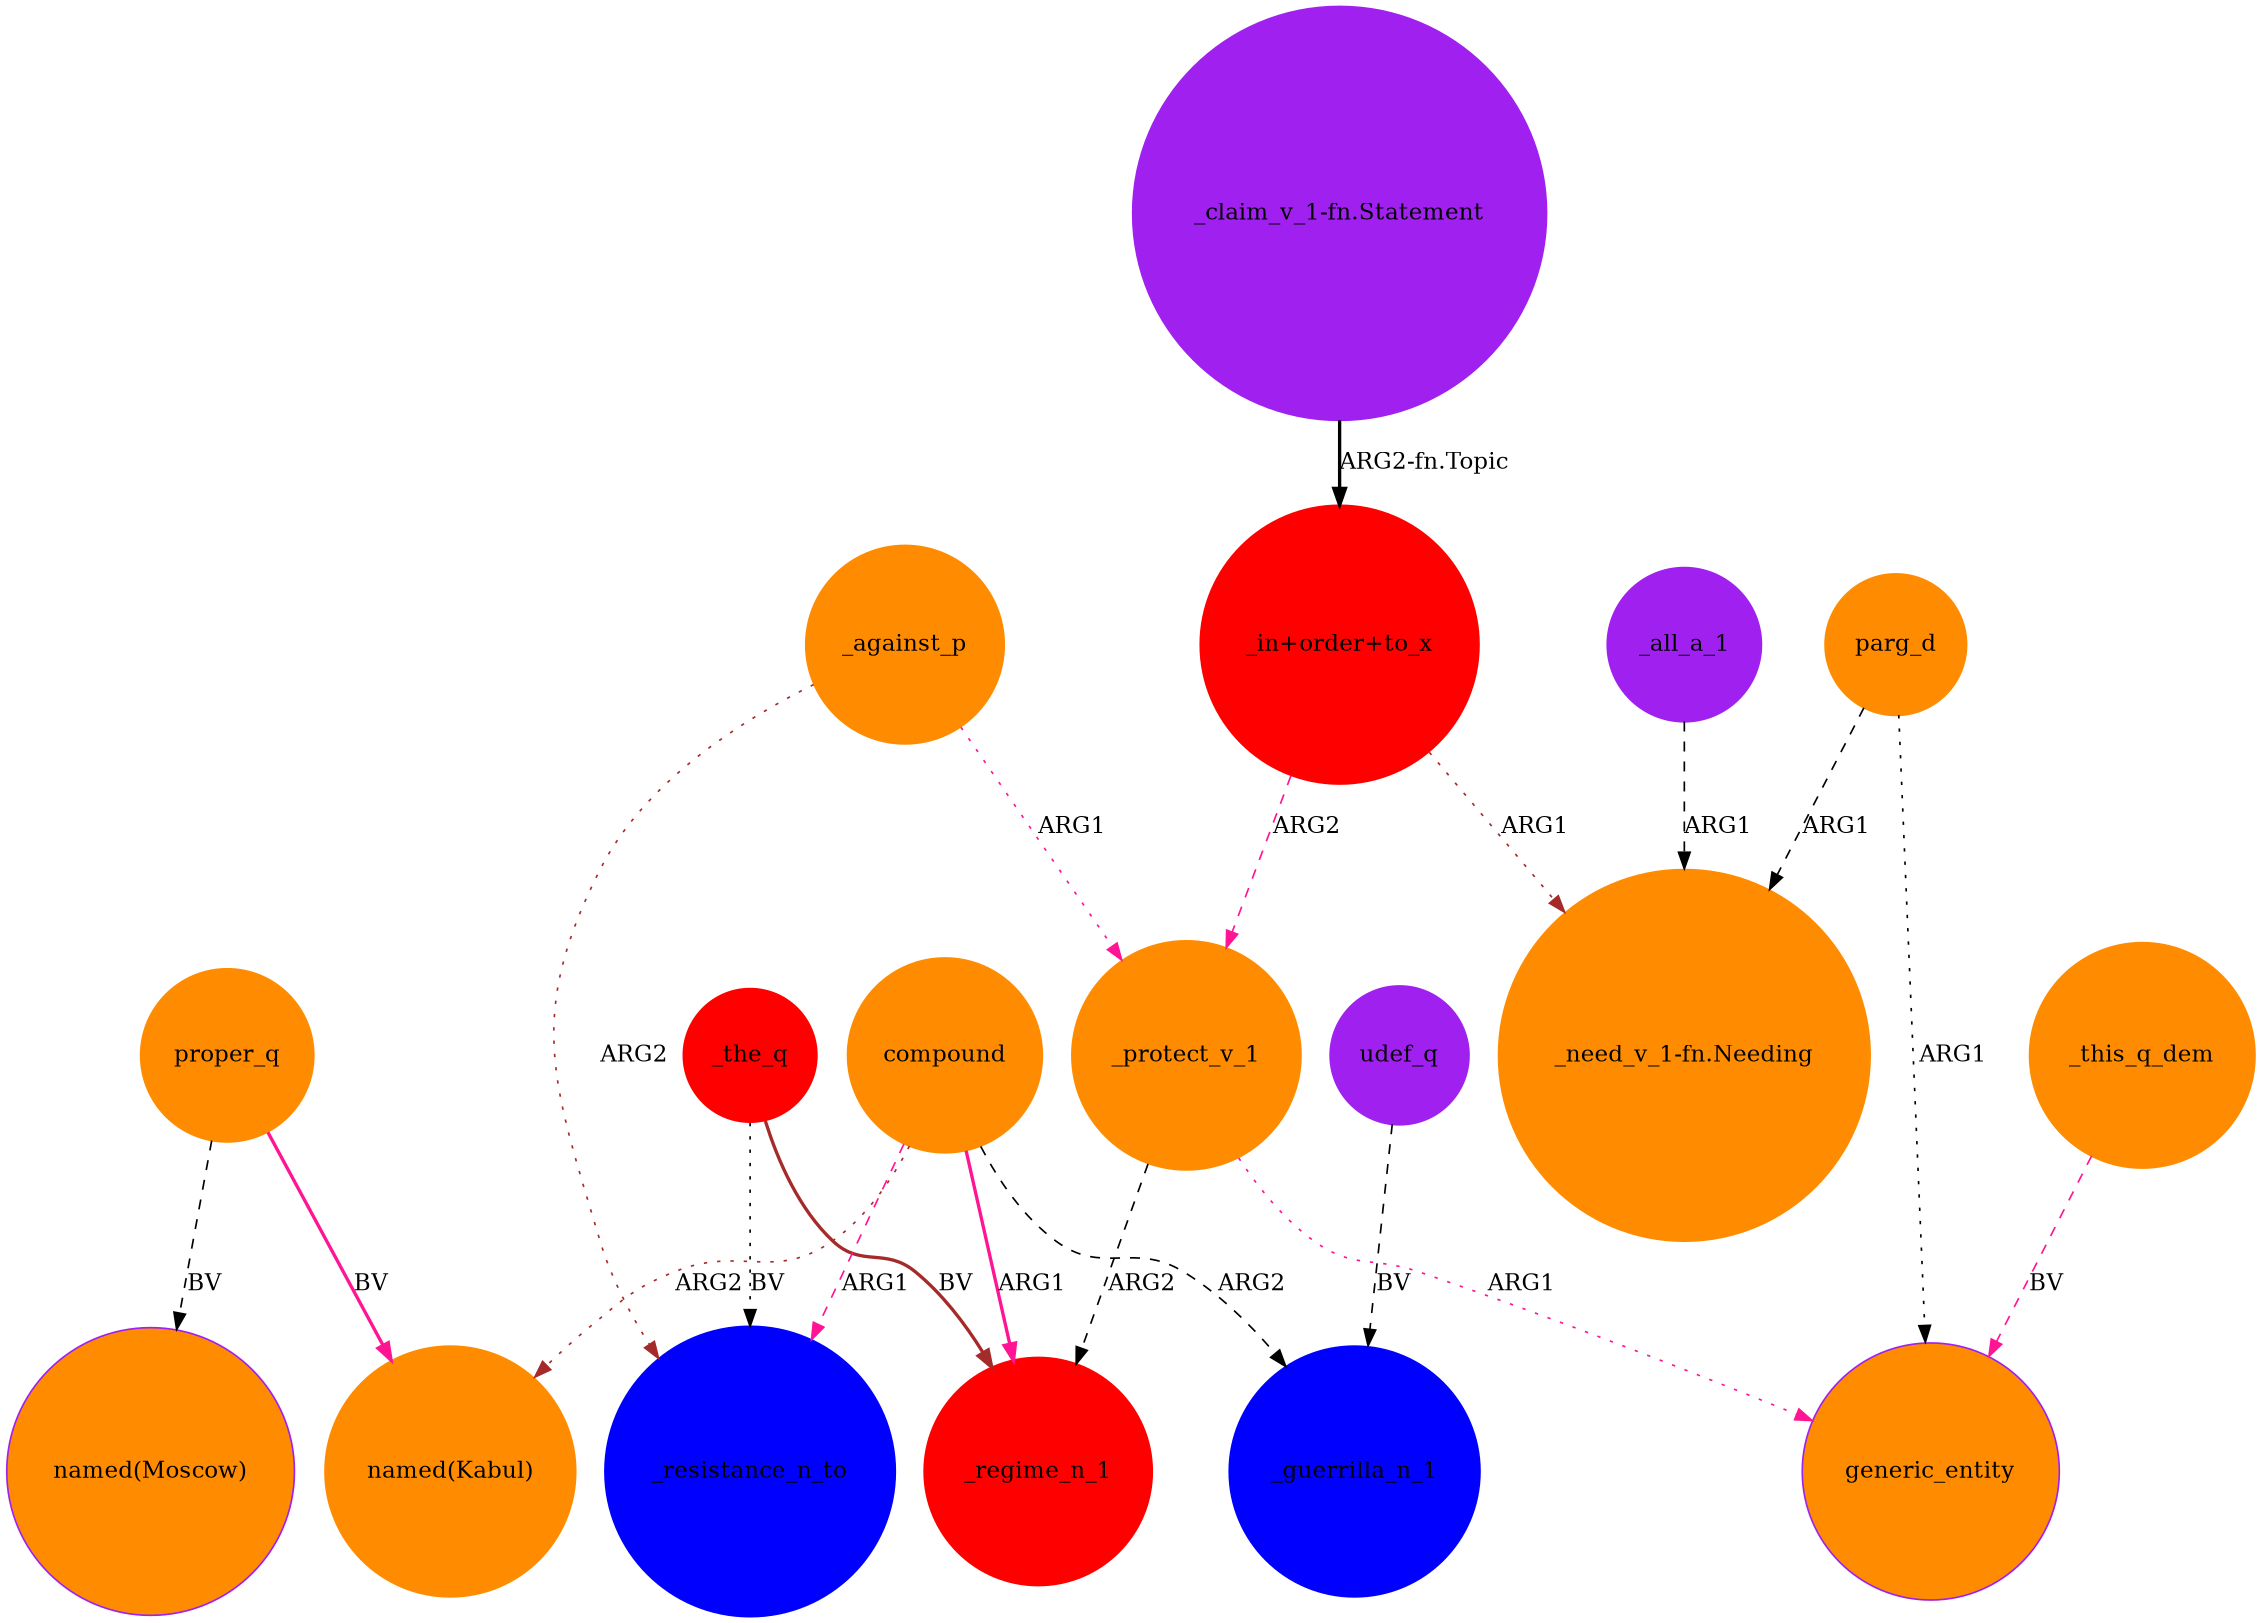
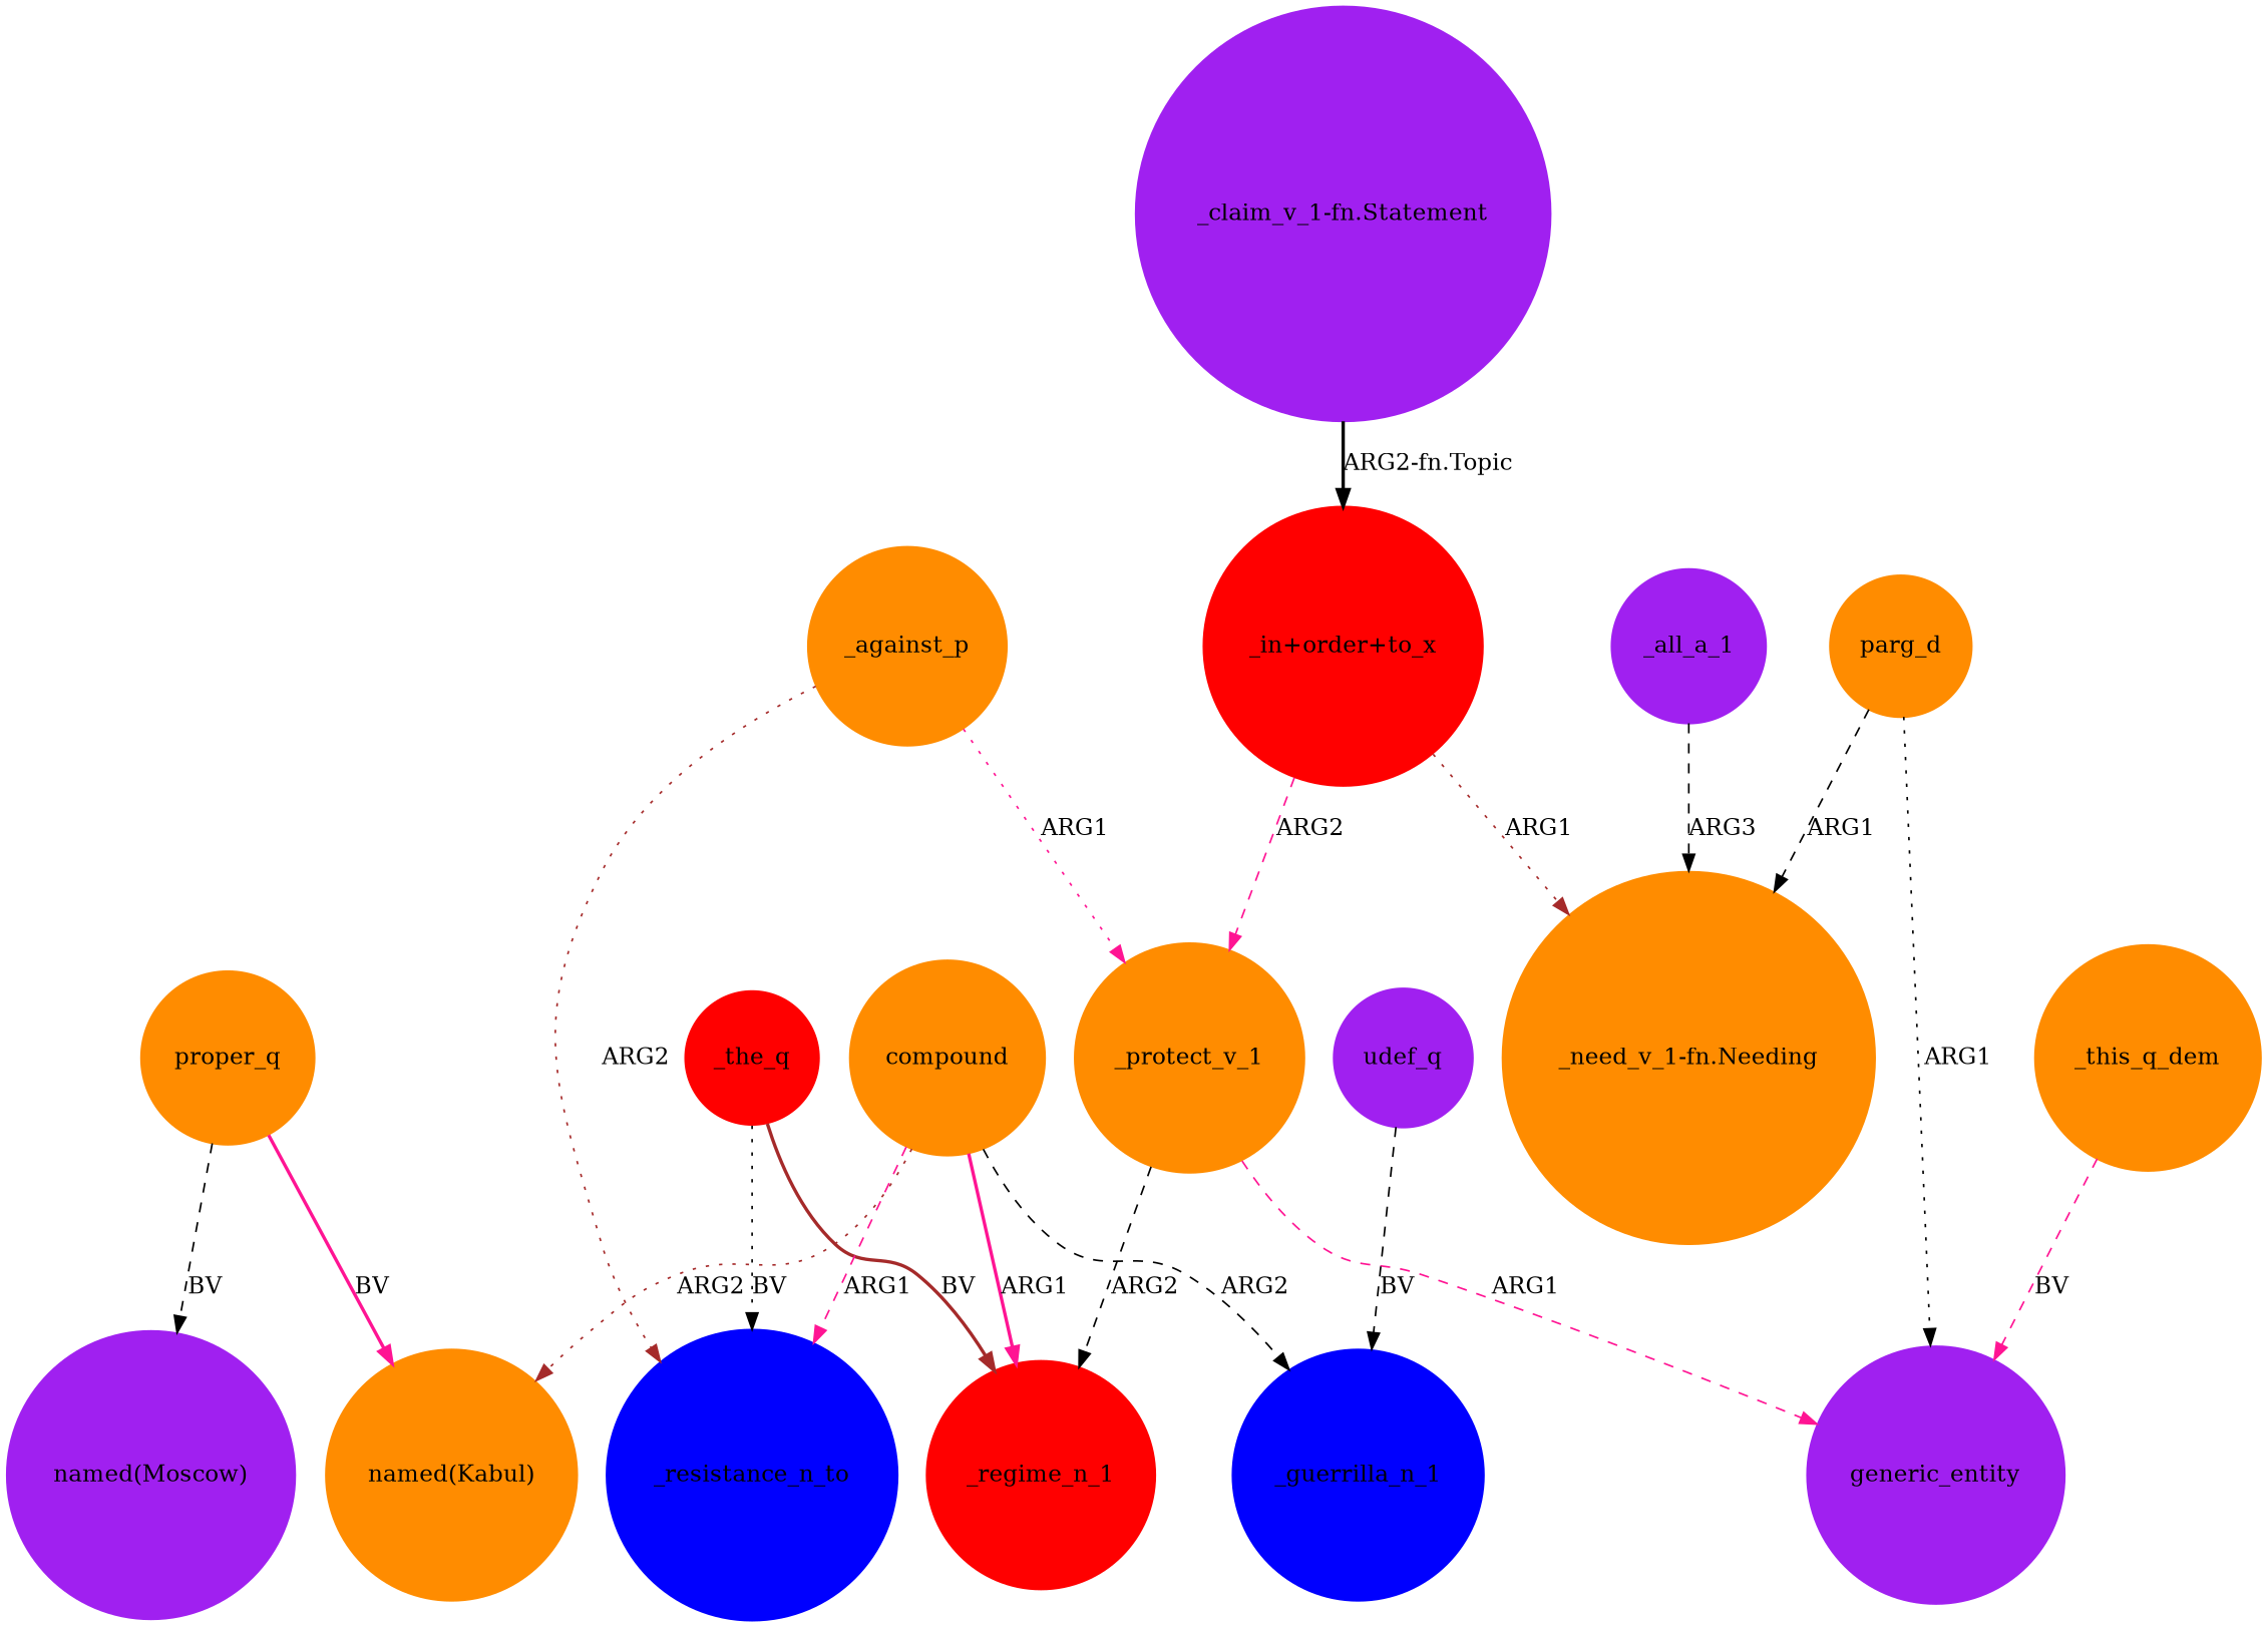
  digraph {
    node [color=darkorange shape=circle style=filled]
    edge [color=black style=dashed]
-   "named(Moscow)" [color=purple fillcolor=darkorange]
+   "named(Moscow)" [color=purple]
    proper_q
    "named(Kabul)"
-   generic_entity [color=purple fillcolor=darkorange]
+   generic_entity [color=purple]
    "_claim_v_1-fn.Statement" [color=purple]
    "_in+order+to_x" [color=red]
    "_need_v_1-fn.Needing"
    _protect_v_1
    _regime_n_1 [color=red]
    _the_q [color=red]
    _resistance_n_to [color=blue]
    parg_d
    _against_p
    compound
    _guerrilla_n_1 [color=blue]
    _this_q_dem
    _all_a_1 [color=purple]
    udef_q [color=purple]
    proper_q -> "named(Moscow)" [label=BV]
    proper_q -> "named(Kabul)" [color=deeppink label=BV style=bold]
    "_claim_v_1-fn.Statement" -> "_in+order+to_x" [label="ARG2-fn.Topic" style=bold]
    "_in+order+to_x" -> "_need_v_1-fn.Needing" [color=brown label=ARG1 style=dotted]
    "_in+order+to_x" -> _protect_v_1 [color=deeppink label=ARG2]
-   _protect_v_1 -> generic_entity [color=deeppink label=ARG1 style=dotted]
+   _protect_v_1 -> generic_entity [color=deeppink label=ARG1]
    _protect_v_1 -> _regime_n_1 [label=ARG2]
    _the_q -> _regime_n_1 [color=brown label=BV style=bold]
    _the_q -> _resistance_n_to [label=BV style=dotted]
    parg_d -> generic_entity [label=ARG1 style=dotted]
    parg_d -> "_need_v_1-fn.Needing" [label=ARG1]
    _against_p -> _protect_v_1 [color=deeppink label=ARG1 style=dotted]
    _against_p -> _resistance_n_to [color=brown label=ARG2 style=dotted]
    compound -> "named(Kabul)" [color=brown label=ARG2 style=dotted]
    compound -> _regime_n_1 [color=deeppink label=ARG1 style=bold]
    compound -> _resistance_n_to [color=deeppink label=ARG1]
    compound -> _guerrilla_n_1 [label=ARG2]
    _this_q_dem -> generic_entity [color=deeppink label=BV]
-   _all_a_1 -> "_need_v_1-fn.Needing" [label=ARG1]
+   _all_a_1 -> "_need_v_1-fn.Needing" [label=ARG3]
    udef_q -> _guerrilla_n_1 [label=BV]
  }
